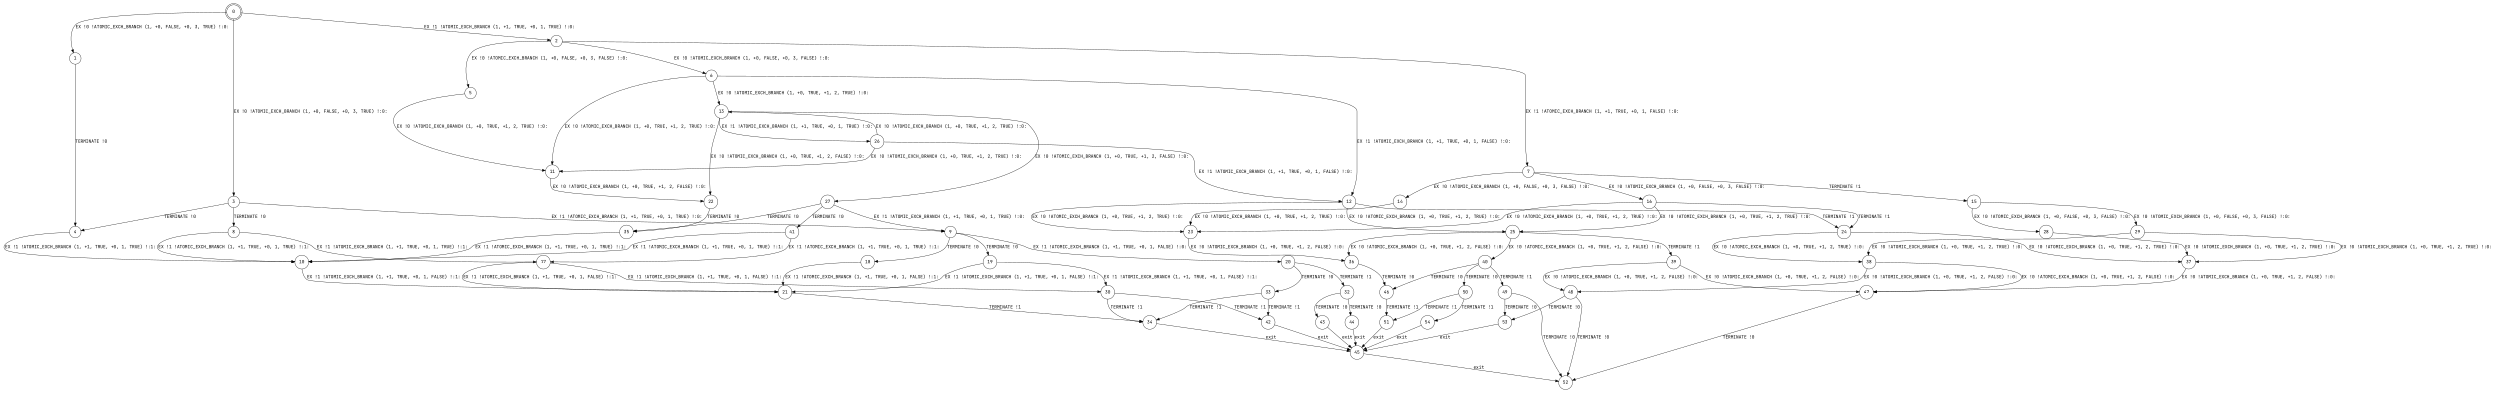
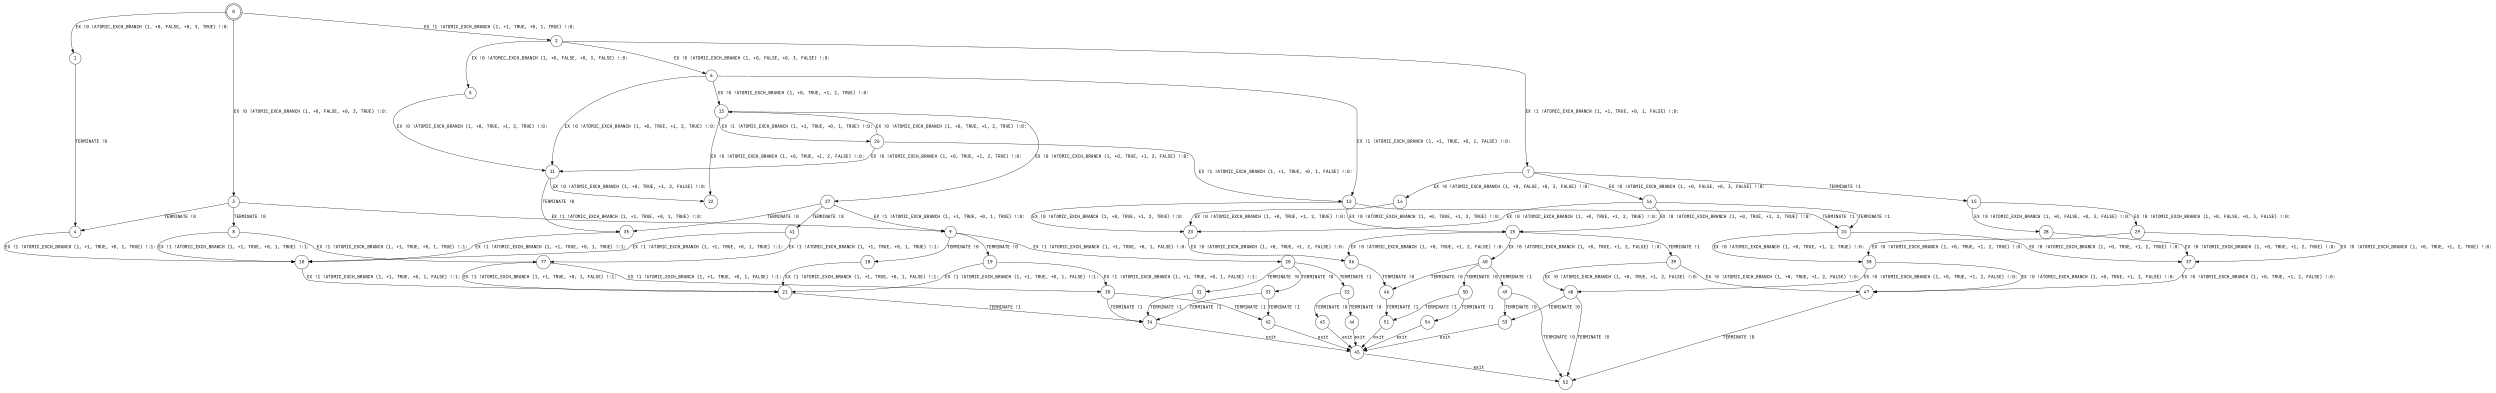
  digraph {
    fontname="JetBrains Mono"
    node [fontname="JetBrains Mono" shape=circle]
    edge [fontname="JetBrains Mono"]
    0 [peripheries=2]
    1
    2
    3
    4
    5
    6
    7
    8
    9
    10
    11
    12
    13
    14
    15
    16
    17
    18
    19
    20
    21
    22
    23
    24
    25
    26
    27
    28
    29
    30
+   31
    32
    33
    34
    35
    36
    37
    38
    39
    40
    41
    42
    43
    44
    45
    46
    47
    48
    49
    50
    52
    51
    53
    54
    0 -> 1 [label="EX !0 !ATOMIC_EXCH_BRANCH (1, +0, FALSE, +0, 3, TRUE) !:0:"]
    0 -> 2 [label="EX !1 !ATOMIC_EXCH_BRANCH (1, +1, TRUE, +0, 1, TRUE) !:0:"]
    0 -> 3 [label="EX !0 !ATOMIC_EXCH_BRANCH (1, +0, FALSE, +0, 3, TRUE) !:0:"]
    1 -> 4 [label="TERMINATE !0"]
    2 -> 5 [label="EX !0 !ATOMIC_EXCH_BRANCH (1, +0, FALSE, +0, 3, FALSE) !:0:"]
    2 -> 6 [label="EX !0 !ATOMIC_EXCH_BRANCH (1, +0, FALSE, +0, 3, FALSE) !:0:"]
    2 -> 7 [label="EX !1 !ATOMIC_EXCH_BRANCH (1, +1, TRUE, +0, 1, FALSE) !:0:"]
    3 -> 4 [label="TERMINATE !0"]
    3 -> 8 [label="TERMINATE !0"]
    3 -> 9 [label="EX !1 !ATOMIC_EXCH_BRANCH (1, +1, TRUE, +0, 1, TRUE) !:0:"]
    4 -> 10 [label="EX !1 !ATOMIC_EXCH_BRANCH (1, +1, TRUE, +0, 1, TRUE) !:1:"]
    5 -> 11 [label="EX !0 !ATOMIC_EXCH_BRANCH (1, +0, TRUE, +1, 2, TRUE) !:0:"]
    6 -> 11 [label="EX !0 !ATOMIC_EXCH_BRANCH (1, +0, TRUE, +1, 2, TRUE) !:0:"]
    6 -> 12 [label="EX !1 !ATOMIC_EXCH_BRANCH (1, +1, TRUE, +0, 1, FALSE) !:0:"]
    6 -> 13 [label="EX !0 !ATOMIC_EXCH_BRANCH (1, +0, TRUE, +1, 2, TRUE) !:0:"]
    7 -> 14 [label="EX !0 !ATOMIC_EXCH_BRANCH (1, +0, FALSE, +0, 3, FALSE) !:0:"]
    7 -> 15 [label="TERMINATE !1"]
    7 -> 16 [label="EX !0 !ATOMIC_EXCH_BRANCH (1, +0, FALSE, +0, 3, FALSE) !:0:"]
    8 -> 10 [label="EX !1 !ATOMIC_EXCH_BRANCH (1, +1, TRUE, +0, 1, TRUE) !:1:"]
    8 -> 17 [label="EX !1 !ATOMIC_EXCH_BRANCH (1, +1, TRUE, +0, 1, TRUE) !:1:"]
    9 -> 18 [label="TERMINATE !0"]
    9 -> 19 [label="TERMINATE !0"]
    9 -> 20 [label="EX !1 !ATOMIC_EXCH_BRANCH (1, +1, TRUE, +0, 1, FALSE) !:0:"]
    10 -> 21 [label="EX !1 !ATOMIC_EXCH_BRANCH (1, +1, TRUE, +0, 1, FALSE) !:1:"]
    11 -> 22 [label="EX !0 !ATOMIC_EXCH_BRANCH (1, +0, TRUE, +1, 2, FALSE) !:0:"]
    12 -> 23 [label="EX !0 !ATOMIC_EXCH_BRANCH (1, +0, TRUE, +1, 2, TRUE) !:0:"]
    12 -> 24 [label="TERMINATE !1"]
    12 -> 25 [label="EX !0 !ATOMIC_EXCH_BRANCH (1, +0, TRUE, +1, 2, TRUE) !:0:"]
    13 -> 22 [label="EX !0 !ATOMIC_EXCH_BRANCH (1, +0, TRUE, +1, 2, FALSE) !:0:"]
    13 -> 26 [label="EX !1 !ATOMIC_EXCH_BRANCH (1, +1, TRUE, +0, 1, TRUE) !:0:"]
    13 -> 27 [label="EX !0 !ATOMIC_EXCH_BRANCH (1, +0, TRUE, +1, 2, FALSE) !:0:"]
    14 -> 23 [label="EX !0 !ATOMIC_EXCH_BRANCH (1, +0, TRUE, +1, 2, TRUE) !:0:"]
    15 -> 28 [label="EX !0 !ATOMIC_EXCH_BRANCH (1, +0, FALSE, +0, 3, FALSE) !:0:"]
    15 -> 29 [label="EX !0 !ATOMIC_EXCH_BRANCH (1, +0, FALSE, +0, 3, FALSE) !:0:"]
    16 -> 23 [label="EX !0 !ATOMIC_EXCH_BRANCH (1, +0, TRUE, +1, 2, TRUE) !:0:"]
    16 -> 24 [label="TERMINATE !1"]
    16 -> 25 [label="EX !0 !ATOMIC_EXCH_BRANCH (1, +0, TRUE, +1, 2, TRUE) !:0:"]
    17 -> 21 [label="EX !1 !ATOMIC_EXCH_BRANCH (1, +1, TRUE, +0, 1, FALSE) !:1:"]
    17 -> 30 [label="EX !1 !ATOMIC_EXCH_BRANCH (1, +1, TRUE, +0, 1, FALSE) !:1:"]
    18 -> 21 [label="EX !1 !ATOMIC_EXCH_BRANCH (1, +1, TRUE, +0, 1, FALSE) !:1:"]
    19 -> 21 [label="EX !1 !ATOMIC_EXCH_BRANCH (1, +1, TRUE, +0, 1, FALSE) !:1:"]
    19 -> 30 [label="EX !1 !ATOMIC_EXCH_BRANCH (1, +1, TRUE, +0, 1, FALSE) !:1:"]
+   20 -> 31 [label="TERMINATE !0"]
    20 -> 32 [label="TERMINATE !1"]
    20 -> 33 [label="TERMINATE !0"]
    21 -> 34 [label="TERMINATE !1"]
-   22 -> 35 [label="TERMINATE !0"]
+   11 -> 35 [label="TERMINATE !0"]
    23 -> 36 [label="EX !0 !ATOMIC_EXCH_BRANCH (1, +0, TRUE, +1, 2, FALSE) !:0:"]
    24 -> 37 [label="EX !0 !ATOMIC_EXCH_BRANCH (1, +0, TRUE, +1, 2, TRUE) !:0:"]
    24 -> 38 [label="EX !0 !ATOMIC_EXCH_BRANCH (1, +0, TRUE, +1, 2, TRUE) !:0:"]
    25 -> 36 [label="EX !0 !ATOMIC_EXCH_BRANCH (1, +0, TRUE, +1, 2, FALSE) !:0:"]
    25 -> 39 [label="TERMINATE !1"]
    25 -> 40 [label="EX !0 !ATOMIC_EXCH_BRANCH (1, +0, TRUE, +1, 2, FALSE) !:0:"]
    26 -> 11 [label="EX !0 !ATOMIC_EXCH_BRANCH (1, +0, TRUE, +1, 2, TRUE) !:0:"]
    26 -> 12 [label="EX !1 !ATOMIC_EXCH_BRANCH (1, +1, TRUE, +0, 1, FALSE) !:0:"]
    26 -> 13 [label="EX !0 !ATOMIC_EXCH_BRANCH (1, +0, TRUE, +1, 2, TRUE) !:0:"]
    27 -> 9 [label="EX !1 !ATOMIC_EXCH_BRANCH (1, +1, TRUE, +0, 1, TRUE) !:0:"]
    27 -> 35 [label="TERMINATE !0"]
    27 -> 41 [label="TERMINATE !0"]
    28 -> 37 [label="EX !0 !ATOMIC_EXCH_BRANCH (1, +0, TRUE, +1, 2, TRUE) !:0:"]
    29 -> 37 [label="EX !0 !ATOMIC_EXCH_BRANCH (1, +0, TRUE, +1, 2, TRUE) !:0:"]
    29 -> 38 [label="EX !0 !ATOMIC_EXCH_BRANCH (1, +0, TRUE, +1, 2, TRUE) !:0:"]
    30 -> 34 [label="TERMINATE !1"]
    30 -> 42 [label="TERMINATE !1"]
+   31 -> 34 [label="TERMINATE !1"]
    32 -> 43 [label="TERMINATE !0"]
    32 -> 44 [label="TERMINATE !0"]
    33 -> 34 [label="TERMINATE !1"]
    33 -> 42 [label="TERMINATE !1"]
    34 -> 45 [label=exit]
    35 -> 10 [label="EX !1 !ATOMIC_EXCH_BRANCH (1, +1, TRUE, +0, 1, TRUE) !:1:"]
    36 -> 46 [label="TERMINATE !0"]
    37 -> 47 [label="EX !0 !ATOMIC_EXCH_BRANCH (1, +0, TRUE, +1, 2, FALSE) !:0:"]
    38 -> 47 [label="EX !0 !ATOMIC_EXCH_BRANCH (1, +0, TRUE, +1, 2, FALSE) !:0:"]
    38 -> 48 [label="EX !0 !ATOMIC_EXCH_BRANCH (1, +0, TRUE, +1, 2, FALSE) !:0:"]
    39 -> 47 [label="EX !0 !ATOMIC_EXCH_BRANCH (1, +0, TRUE, +1, 2, FALSE) !:0:"]
    39 -> 48 [label="EX !0 !ATOMIC_EXCH_BRANCH (1, +0, TRUE, +1, 2, FALSE) !:0:"]
    40 -> 46 [label="TERMINATE !0"]
    40 -> 49 [label="TERMINATE !1"]
    40 -> 50 [label="TERMINATE !0"]
    41 -> 10 [label="EX !1 !ATOMIC_EXCH_BRANCH (1, +1, TRUE, +0, 1, TRUE) !:1:"]
    41 -> 17 [label="EX !1 !ATOMIC_EXCH_BRANCH (1, +1, TRUE, +0, 1, TRUE) !:1:"]
    42 -> 45 [label=exit]
    43 -> 45 [label=exit]
    44 -> 45 [label=exit]
    45 -> 52 [label=exit]
    46 -> 51 [label="TERMINATE !1"]
    47 -> 52 [label="TERMINATE !0"]
    48 -> 52 [label="TERMINATE !0"]
    48 -> 53 [label="TERMINATE !0"]
    49 -> 52 [label="TERMINATE !0"]
    49 -> 53 [label="TERMINATE !0"]
    50 -> 51 [label="TERMINATE !1"]
    50 -> 54 [label="TERMINATE !1"]
    51 -> 45 [label=exit]
    53 -> 45 [label=exit]
    54 -> 45 [label=exit]
  }
